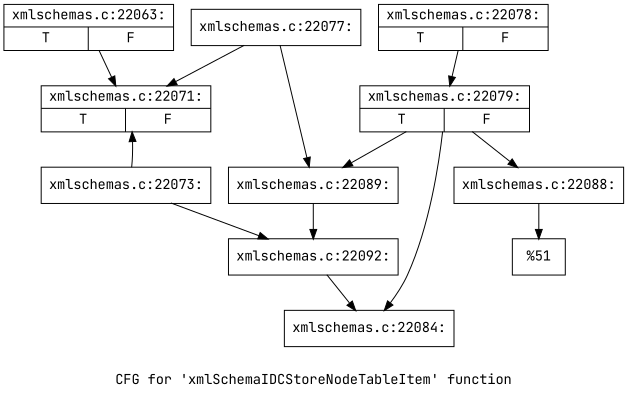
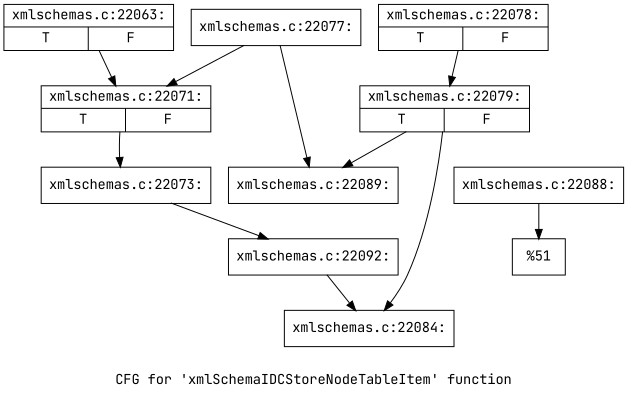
  digraph {
    fontname="JetBrains Mono"
    label="CFG for 'xmlSchemaIDCStoreNodeTableItem' function"
    node [fontname="JetBrains Mono" shape=record]
    edge [fontname="JetBrains Mono"]
    n1 [label="{xmlschemas.c:22063:|{<s0>T|<s1>F}}"]
    n2 [label="{xmlschemas.c:22071:|{<s0>T|<s1>F}}"]
    n3 [label="{xmlschemas.c:22073:}"]
    n4 [label="{xmlschemas.c:22078:|{<s0>T|<s1>F}}"]
    n5 [label="{xmlschemas.c:22079:|{<s0>T|<s1>F}}"]
    n6 [label="{xmlschemas.c:22092:}"]
    n7 [label="{xmlschemas.c:22077:}"]
    n8 [label="{xmlschemas.c:22089:}"]
    n9 [label="{xmlschemas.c:22084:}"]
    n10 [label="{xmlschemas.c:22088:}"]
    n11 [label="{%51}"]
    n1 -> n2
-   n3 -> n2
+   n2 -> n3
    n3 -> n6
    n4 -> n5
    n5 -> n8
    n5 -> n9
-   n5 -> n10
    n6 -> n9
    n7 -> n2
    n7 -> n8
-   n8 -> n6
    n10 -> n11
  }
